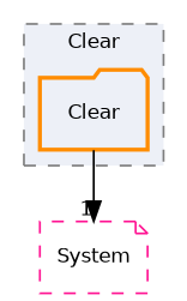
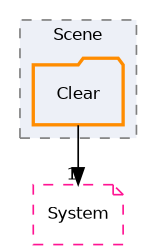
  digraph {
    compound=true
    node [fillcolor="#edf0f7" fontname=Helvetica fontsize=10]
    n1 [color=darkorange label=Clear shape=folder style="filled,bold,"]
    n2 [color=deeppink label=System shape=note style="dashed,"]
    subgraph cluster_1 {
      bgcolor="#edf0f7"
      fontname=Helvetica
      fontsize=10
-     label=Clear
+     label=Scene
      pencolor=grey50
      style="filled,dashed,"
      n1
    }
    n1 -> n2 [fontname=Helvetica fontsize=10 headlabel=1 labeldistance=1.5 labelfontname=Helvetica labelfontsize=10]
  }
